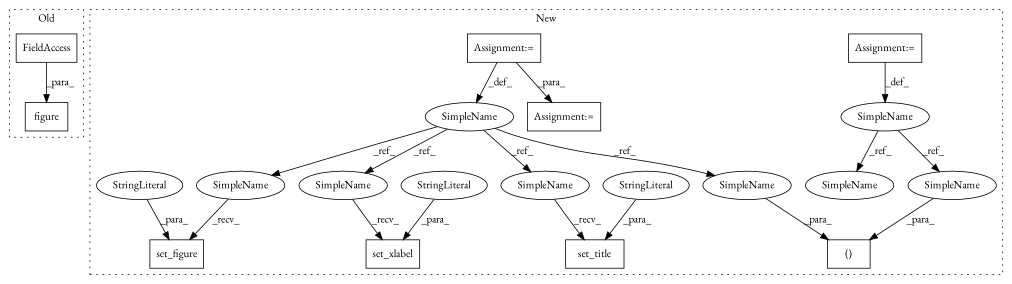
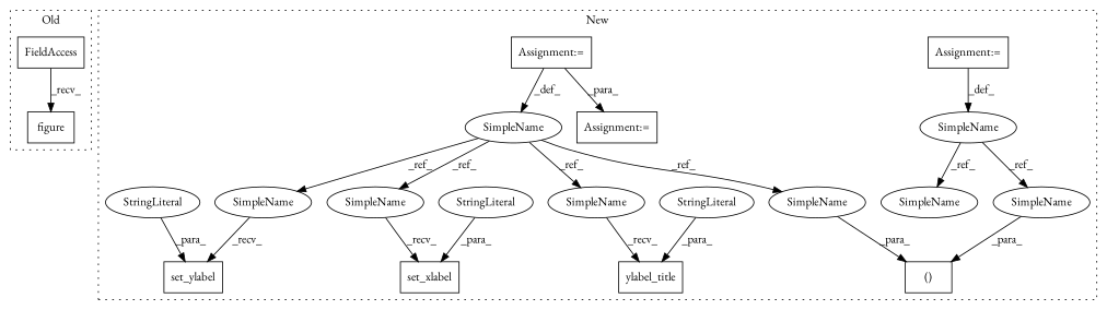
  digraph {
    fontname="EB Garamond"
    node [a=42 fontname="EB Garamond" l=3 s=466 shape=ellipse]
    edge [fontname="EB Garamond"]
    n1 [a=32 l=8 label=figure s=1038 shape=box]
    n2 [a=22 l=10 label=FieldAccess s=1020 shape=box]
    n3 [a=32 l="11,1" label=set_xlabel s="4024,4056" shape=box]
    n4 [a=45 l=21 label=StringLiteral s=4035]
    n5 [label=SimpleName]
    n6 [a=106 l=20 label="()" s=3798 shape=box]
-   n7 [a=32 l="10,1" label=set_title s="3960,4013" shape=box]
+   n7 [a=32 l="10,1" label=ylabel_title s="3960,4013" shape=box]
    n8 [a=45 l=43 label=StringLiteral s=3970]
-   n9 [a=32 l="11,1" label=set_figure s="4067,4098" shape=box]
+   n9 [a=32 l="11,1" label=set_ylabel s="4067,4098" shape=box]
    n10 [a=45 l=20 label=StringLiteral s=4078]
    n11 [a=7 l=4 label="Assignment:=" s=125 shape=box]
    n12 [a=7 label="Assignment:=" shape=box]
    n13 [l=4 label=SimpleName s=125]
    n14 [a=7 l=1 label="Assignment:=" s=3886 shape=box]
    n15 [l=4 label=SimpleName s=3932]
    n16 [l=4 label=SimpleName s=3798]
    n17 [label=SimpleName s=4020]
    n18 [label=SimpleName s=3956]
    n19 [label=SimpleName s=4063]
    n20 [label=SimpleName s=3815]
    subgraph cluster_1 {
      label=Old
      style=dotted
      n1
      n2
    }
    subgraph cluster_2 {
      label=New
      style=dotted
      n3
      n4
      n5
      n6
      n7
      n8
      n9
      n10
      n11
      n12
      n13
      n14
      n15
      n16
      n17
      n18
      n19
      n20
    }
-   n2 -> n1 [label=_para_]
+   n2 -> n1 [label=_recv_]
    n4 -> n3 [label=_para_]
    n5 -> n17 [label=_ref_]
    n5 -> n18 [label=_ref_]
    n5 -> n19 [label=_ref_]
    n5 -> n20 [label=_ref_]
    n8 -> n7 [label=_para_]
    n10 -> n9 [label=_para_]
    n11 -> n13 [label=_def_]
    n12 -> n5 [label=_def_]
    n12 -> n14 [label=_para_]
    n13 -> n15 [label=_ref_]
    n13 -> n16 [label=_ref_]
    n16 -> n6 [label=_para_]
    n17 -> n3 [label=_recv_]
    n18 -> n7 [label=_recv_]
    n19 -> n9 [label=_recv_]
    n20 -> n6 [label=_para_]
  }
